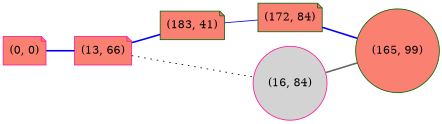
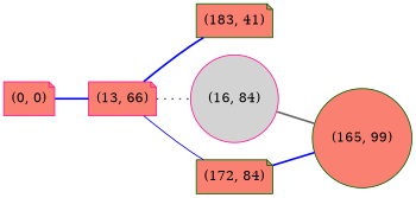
  graph {
    rankdir=LR
    node [color=deeppink fillcolor=salmon shape=note style=filled]
    edge [color=blue style=bold weight=1]
    "(0, 0)"
    "(13, 66)"
    "(183, 41)" [color=darkgreen]
    "(16, 84)" [fillcolor=lightgrey shape=circle]
    "(172, 84)" [color=darkgreen]
    "(165, 99)" [color=darkgreen shape=circle]
    "(0, 0)" -- "(13, 66)" [weight=4]
    "(13, 66)" -- "(183, 41)"
    "(13, 66)" -- "(16, 84)" [color=black style=dotted]
-   "(183, 41)" -- "(172, 84)" [style=solid]
+   "(13, 66)" -- "(172, 84)" [style=solid]
    "(16, 84)" -- "(165, 99)" [color=gray40]
    "(172, 84)" -- "(165, 99)"
  }
